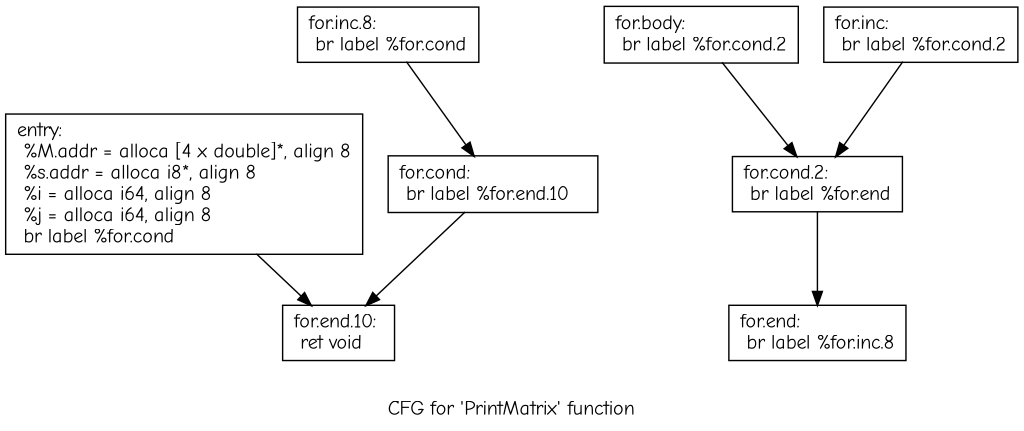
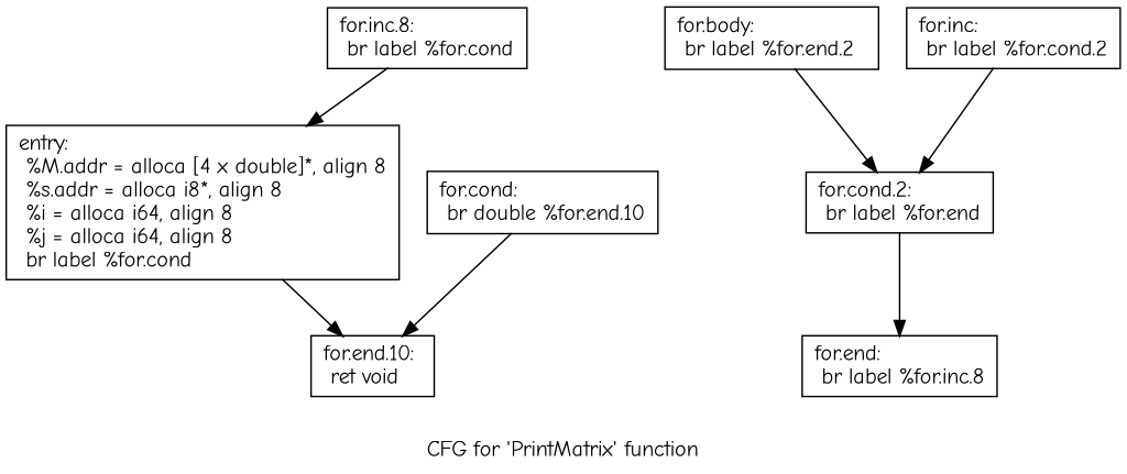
  digraph {
    fontname="Comic Neue"
    label="CFG for 'PrintMatrix' function"
    node [fontname="Comic Neue" shape=record]
    edge [fontname="Comic Neue"]
    n1 [label="{entry:\l  %M.addr = alloca [4 x double]*, align 8\l  %s.addr = alloca i8*, align 8\l  %i = alloca i64, align 8\l  %j = alloca i64, align 8\l  br label %for.cond\l}"]
    n2 [label="{for.end.10:                                       \l  ret void\l}"]
-   n3 [label="{for.cond:                                         \l  br label %for.end.10\l}"]
-   n4 [label="{for.body:                                         \l  br label %for.cond.2\l}"]
+   n3 [label="{for.cond:                                         \l  br double %for.end.10\l}"]
+   n4 [label="{for.body:                                         \l  br label %for.end.2\l}"]
    n5 [label="{for.cond.2:                                       \l  br label %for.end\l}"]
    n6 [label="{for.end:                                          \l  br label %for.inc.8\l}"]
    n7 [label="{for.inc.8:                                        \l  br label %for.cond\l}"]
    n8 [label="{for.inc:                                          \l  br label %for.cond.2\l}"]
    n1 -> n2
    n3 -> n2
    n4 -> n5
    n5 -> n6
-   n7 -> n3
+   n7 -> n1
    n8 -> n5
  }
